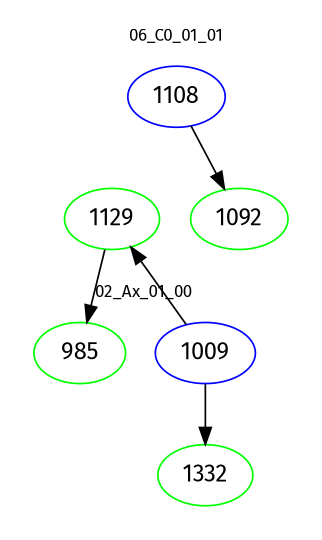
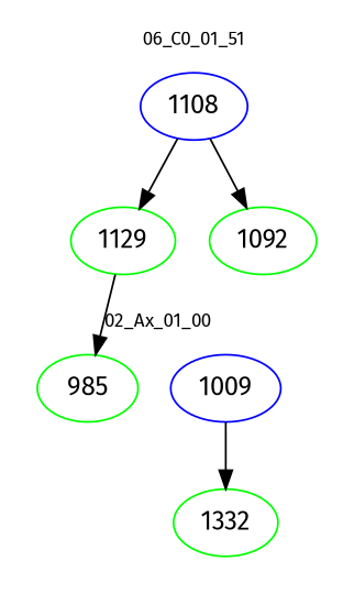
  digraph {
    fontname="Fira Sans"
    node [color=green fontname="Fira Sans"]
    edge [color=black fontname="Fira Sans"]
    n1 [color=blue label=1009]
    n2 [label=985]
    n3 [label=1332]
    n4 [color=blue label=1108]
    n5 [label=1129]
    n6 [label=1092]
    subgraph cluster_1 {
      color=white
      fontsize=10
      label="02_Ax_01_00"
      n1
      n2
      n3
    }
    subgraph cluster_2 {
      color=white
      fontsize=10
-     label="06_C0_01_01"
+     label="06_C0_01_51"
      n4
      n5
      n6
    }
    n1 -> n3
-   n1 -> n5
+   n4 -> n5
    n4 -> n6
    n5 -> n2
  }
